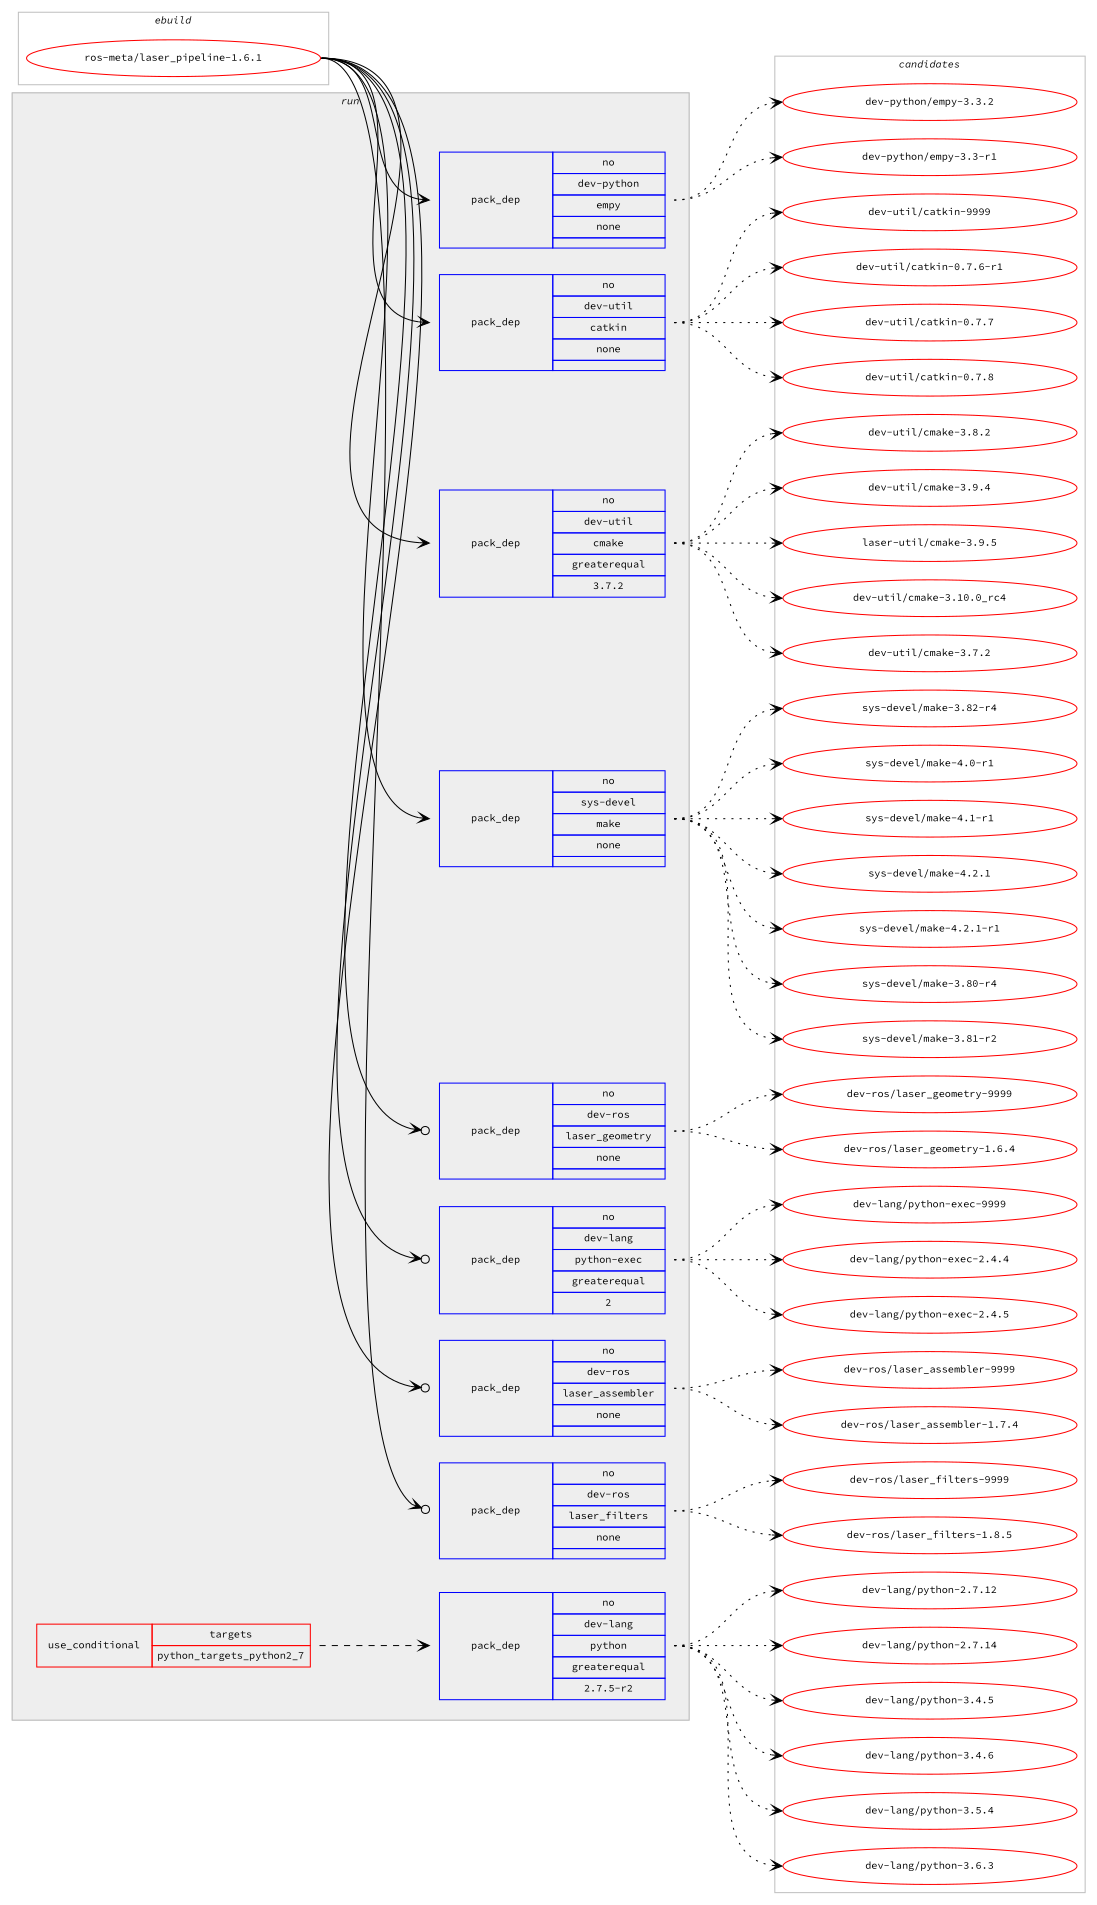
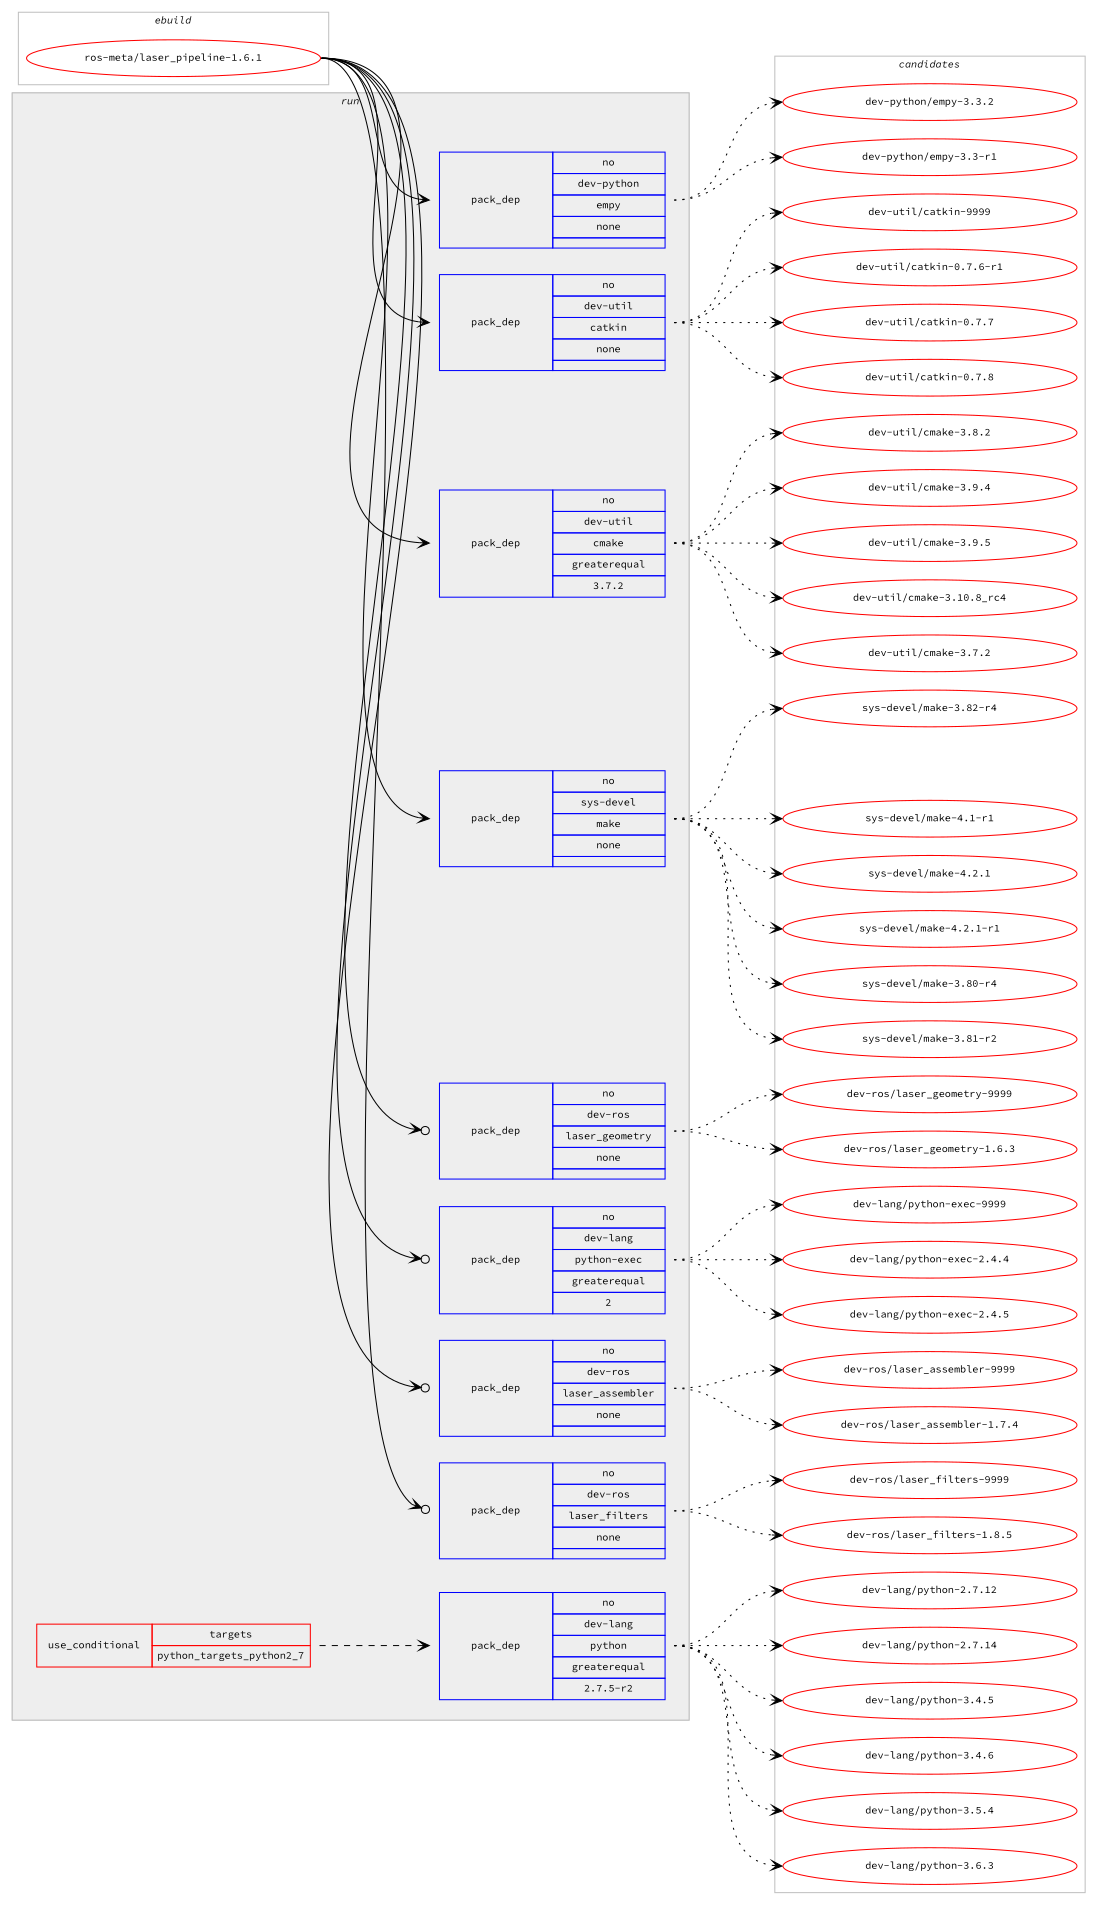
  digraph {
    compound=true
    concentrate=true
    fontname="Source Code Pro"
    fontsize=10
    newrank=true
    rankdir=LR
    ranksep=1.5
    node [color=red fontname="Source Code Pro" fontsize=10]
    edge [arrowhead=vee fontname="Source Code Pro" headport=w style=dotted tailport=e weight=100]
    n1 [label="ros-meta/laser_pipeline-1.6.1" width=4]
    n2 [color=blue label=<<TABLE BORDER="0" CELLBORDER="1" CELLSPACING="0" CELLPADDING="4" WIDTH="220"><TR><TD ROWSPAN="6" CELLPADDING="30">pack_dep</TD></TR><TR><TD WIDTH="110">no</TD></TR><TR><TD>dev-python</TD></TR><TR><TD>empy</TD></TR><TR><TD>none</TD></TR><TR><TD></TD></TR></TABLE>> shape=none]
    n3 [color=blue label=<<TABLE BORDER="0" CELLBORDER="1" CELLSPACING="0" CELLPADDING="4" WIDTH="220"><TR><TD ROWSPAN="6" CELLPADDING="30">pack_dep</TD></TR><TR><TD WIDTH="110">no</TD></TR><TR><TD>dev-util</TD></TR><TR><TD>catkin</TD></TR><TR><TD>none</TD></TR><TR><TD></TD></TR></TABLE>> shape=none]
    n4 [color=blue label=<<TABLE BORDER="0" CELLBORDER="1" CELLSPACING="0" CELLPADDING="4" WIDTH="220"><TR><TD ROWSPAN="6" CELLPADDING="30">pack_dep</TD></TR><TR><TD WIDTH="110">no</TD></TR><TR><TD>dev-util</TD></TR><TR><TD>cmake</TD></TR><TR><TD>greaterequal</TD></TR><TR><TD>3.7.2</TD></TR></TABLE>> shape=none]
    n5 [color=blue label=<<TABLE BORDER="0" CELLBORDER="1" CELLSPACING="0" CELLPADDING="4" WIDTH="220"><TR><TD ROWSPAN="6" CELLPADDING="30">pack_dep</TD></TR><TR><TD WIDTH="110">no</TD></TR><TR><TD>sys-devel</TD></TR><TR><TD>make</TD></TR><TR><TD>none</TD></TR><TR><TD></TD></TR></TABLE>> shape=none]
    n6 [color=blue label=<<TABLE BORDER="0" CELLBORDER="1" CELLSPACING="0" CELLPADDING="4" WIDTH="220"><TR><TD ROWSPAN="6" CELLPADDING="30">pack_dep</TD></TR><TR><TD WIDTH="110">no</TD></TR><TR><TD>dev-lang</TD></TR><TR><TD>python</TD></TR><TR><TD>greaterequal</TD></TR><TR><TD>2.7.5-r2</TD></TR></TABLE>> shape=none]
    n7 [label=<<TABLE BORDER="0" CELLBORDER="1" CELLSPACING="0" CELLPADDING="4"><TR><TD ROWSPAN="3" CELLPADDING="10">use_conditional</TD></TR><TR><TD>targets</TD></TR><TR><TD>python_targets_python2_7</TD></TR></TABLE>> shape=none]
    n8 [color=blue label=<<TABLE BORDER="0" CELLBORDER="1" CELLSPACING="0" CELLPADDING="4" WIDTH="220"><TR><TD ROWSPAN="6" CELLPADDING="30">pack_dep</TD></TR><TR><TD WIDTH="110">no</TD></TR><TR><TD>dev-lang</TD></TR><TR><TD>python-exec</TD></TR><TR><TD>greaterequal</TD></TR><TR><TD>2</TD></TR></TABLE>> shape=none]
    n9 [color=blue label=<<TABLE BORDER="0" CELLBORDER="1" CELLSPACING="0" CELLPADDING="4" WIDTH="220"><TR><TD ROWSPAN="6" CELLPADDING="30">pack_dep</TD></TR><TR><TD WIDTH="110">no</TD></TR><TR><TD>dev-ros</TD></TR><TR><TD>laser_assembler</TD></TR><TR><TD>none</TD></TR><TR><TD></TD></TR></TABLE>> shape=none]
    n10 [color=blue label=<<TABLE BORDER="0" CELLBORDER="1" CELLSPACING="0" CELLPADDING="4" WIDTH="220"><TR><TD ROWSPAN="6" CELLPADDING="30">pack_dep</TD></TR><TR><TD WIDTH="110">no</TD></TR><TR><TD>dev-ros</TD></TR><TR><TD>laser_filters</TD></TR><TR><TD>none</TD></TR><TR><TD></TD></TR></TABLE>> shape=none]
    n11 [color=blue label=<<TABLE BORDER="0" CELLBORDER="1" CELLSPACING="0" CELLPADDING="4" WIDTH="220"><TR><TD ROWSPAN="6" CELLPADDING="30">pack_dep</TD></TR><TR><TD WIDTH="110">no</TD></TR><TR><TD>dev-ros</TD></TR><TR><TD>laser_geometry</TD></TR><TR><TD>none</TD></TR><TR><TD></TD></TR></TABLE>> shape=none]
    n12 [label="dev-python/empy-3.3-r1" width=4]
    n13 [label="dev-python/empy-3.3.2" width=4]
    n14 [label="dev-util/catkin-0.7.6-r1" width=4]
    n15 [label="dev-util/catkin-0.7.7" width=4]
    n16 [label="dev-util/catkin-0.7.8" width=4]
    n17 [label="dev-util/catkin-9999" width=4]
-   n18 [label="dev-util/cmake-3.10.0_rc4" width=4]
+   n18 [label="dev-util/cmake-3.10.8_rc4" width=4]
    n19 [label="dev-util/cmake-3.7.2" width=4]
    n20 [label="dev-util/cmake-3.8.2" width=4]
    n21 [label="dev-util/cmake-3.9.4" width=4]
-   n22 [label="laser-util/cmake-3.9.5" width=4]
+   n22 [label="dev-util/cmake-3.9.5" width=4]
    n23 [label="sys-devel/make-3.80-r4" width=4]
    n24 [label="sys-devel/make-3.81-r2" width=4]
    n25 [label="sys-devel/make-3.82-r4" width=4]
-   n26 [label="sys-devel/make-4.0-r1" width=4]
    n27 [label="sys-devel/make-4.1-r1" width=4]
    n28 [label="sys-devel/make-4.2.1" width=4]
    n29 [label="sys-devel/make-4.2.1-r1" width=4]
    n30 [label="dev-lang/python-2.7.12" width=4]
    n31 [label="dev-lang/python-2.7.14" width=4]
    n32 [label="dev-lang/python-3.4.5" width=4]
    n33 [label="dev-lang/python-3.4.6" width=4]
    n34 [label="dev-lang/python-3.5.4" width=4]
    n35 [label="dev-lang/python-3.6.3" width=4]
    n36 [label="dev-lang/python-exec-2.4.4" width=4]
    n37 [label="dev-lang/python-exec-2.4.5" width=4]
    n38 [label="dev-lang/python-exec-9999" width=4]
    n39 [label="dev-ros/laser_assembler-1.7.4" width=4]
    n40 [label="dev-ros/laser_assembler-9999" width=4]
    n41 [label="dev-ros/laser_filters-1.8.5" width=4]
    n42 [label="dev-ros/laser_filters-9999" width=4]
-   n43 [label="dev-ros/laser_geometry-1.6.4" width=4]
+   n43 [label="dev-ros/laser_geometry-1.6.3" width=4]
    n44 [label="dev-ros/laser_geometry-9999" width=4]
    subgraph cluster_1 {
      color=gray
      label=<<i>ebuild</i>>
      rank=same
      n1
    }
    subgraph cluster_2 {
      color=gray
      label=<<i>dependencies</i>>
      subgraph cluster_3 {
        color=gray
        fillcolor="#eeeeee"
        label=<<i>compile</i>>
        style=filled
        subgraph sub_4 {
          color=gray
          fillcolor="#eeeeee"
          label=<<i>compile</i>>
          style=filled
          n2
        }
        subgraph sub_5 {
          color=gray
          fillcolor="#eeeeee"
          label=<<i>compile</i>>
          style=filled
          n3
        }
        subgraph sub_6 {
          color=gray
          fillcolor="#eeeeee"
          label=<<i>compile</i>>
          style=filled
          n4
        }
        subgraph sub_7 {
          color=gray
          fillcolor="#eeeeee"
          label=<<i>compile</i>>
          style=filled
          n5
        }
      }
      subgraph cluster_8 {
        color=gray
        fillcolor="#eeeeee"
        label=<<i>compile and run</i>>
        style=filled
        subgraph sub_9 {
          color=gray
          fillcolor="#eeeeee"
          label=<<i>compile and run</i>>
          style=filled
          n7
          subgraph sub_10 {
            color=gray
            fillcolor="#eeeeee"
            label=<<i>compile and run</i>>
            style=filled
            n6
          }
        }
        subgraph sub_11 {
          color=gray
          fillcolor="#eeeeee"
          label=<<i>compile and run</i>>
          style=filled
          n8
        }
        subgraph sub_12 {
          color=gray
          fillcolor="#eeeeee"
          label=<<i>compile and run</i>>
          style=filled
          n9
        }
        subgraph sub_13 {
          color=gray
          fillcolor="#eeeeee"
          label=<<i>compile and run</i>>
          style=filled
          n10
        }
        subgraph sub_14 {
          color=gray
          fillcolor="#eeeeee"
          label=<<i>compile and run</i>>
          style=filled
          n11
        }
      }
      subgraph cluster_15 {
        color=gray
        fillcolor="#eeeeee"
        label=<<i>run</i>>
        style=filled
      }
    }
    subgraph cluster_16 {
      color=gray
      label=<<i>candidates</i>>
      rank=same
      subgraph sub_17 {
        color=black
        label=<<i>candidates</i>>
        nodesep=1
        rank=same
        n12
        n13
      }
      subgraph sub_18 {
        color=black
        label=<<i>candidates</i>>
        nodesep=1
        rank=same
        n14
        n15
        n16
        n17
      }
      subgraph sub_19 {
        color=black
        label=<<i>candidates</i>>
        nodesep=1
        rank=same
        n18
        n19
        n20
        n21
        n22
      }
      subgraph sub_20 {
        color=black
        label=<<i>candidates</i>>
        nodesep=1
        rank=same
        n23
        n24
        n25
-       n26
        n27
        n28
        n29
      }
      subgraph sub_21 {
        color=black
        label=<<i>candidates</i>>
        nodesep=1
        rank=same
        n30
        n31
        n32
        n33
        n34
        n35
      }
      subgraph sub_22 {
        color=black
        label=<<i>candidates</i>>
        nodesep=1
        rank=same
        n36
        n37
        n38
      }
      subgraph sub_23 {
        color=black
        label=<<i>candidates</i>>
        nodesep=1
        rank=same
        n39
        n40
      }
      subgraph sub_24 {
        color=black
        label=<<i>candidates</i>>
        nodesep=1
        rank=same
        n41
        n42
      }
      subgraph sub_25 {
        color=black
        label=<<i>candidates</i>>
        nodesep=1
        rank=same
        n43
        n44
      }
    }
    n1 -> n2 [style=solid weight=20]
    n1 -> n3 [style=solid weight=20]
    n1 -> n4 [style=solid weight=20]
    n1 -> n5 [style=solid weight=20]
    n1 -> n8 [arrowhead=odotvee style=solid weight=20]
    n1 -> n9 [arrowhead=odotvee style=solid weight=20]
    n1 -> n10 [arrowhead=odotvee style=solid weight=20]
    n1 -> n11 [arrowhead=odotvee style=solid weight=20]
    n2 -> n12
    n2 -> n13
    n3 -> n14
    n3 -> n15
    n3 -> n16
    n3 -> n17
    n4 -> n18
    n4 -> n19
    n4 -> n20
    n4 -> n21
    n4 -> n22
    n5 -> n23
    n5 -> n24
    n5 -> n25
-   n5 -> n26
    n5 -> n27
    n5 -> n28
    n5 -> n29
    n6 -> n30
    n6 -> n31
    n6 -> n32
    n6 -> n33
    n6 -> n34
    n6 -> n35
    n7 -> n6 [style=dashed weight=20]
    n8 -> n36
    n8 -> n37
    n8 -> n38
    n9 -> n39
    n9 -> n40
    n10 -> n41
    n10 -> n42
    n11 -> n43
    n11 -> n44
  }
